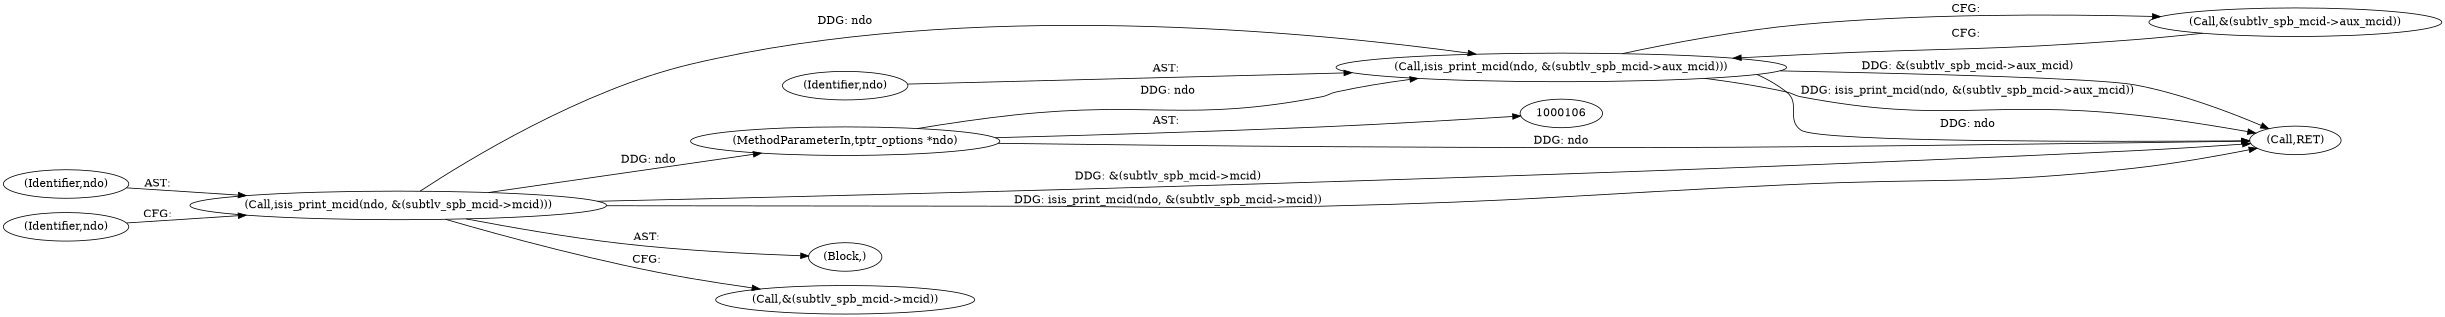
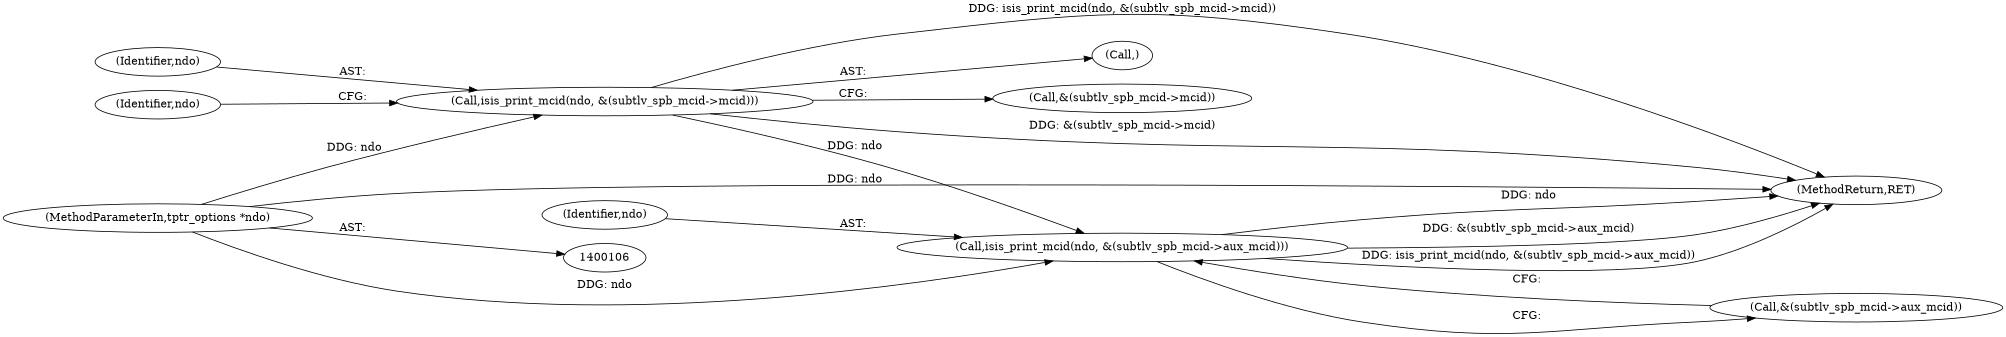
  digraph {
    rankdir=LR
    n1 [label="(Call,isis_print_mcid(ndo, &(subtlv_spb_mcid->aux_mcid)))"]
-   n2 [label="(Call,RET)"]
+   n2 [label="(MethodReturn,RET)"]
    n3 [label="(Call,&(subtlv_spb_mcid->aux_mcid))"]
-   n4 [label="(Block,)"]
+   n4 [label="(Call,)"]
    n5 [label="(Call,isis_print_mcid(ndo, &(subtlv_spb_mcid->mcid)))"]
    n6 [label="(Call,&(subtlv_spb_mcid->mcid))"]
    n7 [label="(MethodParameterIn,tptr_options *ndo)"]
-   1000106
+   1000106 [label=1400106]
    n9 [label="(Identifier,ndo)"]
    n10 [label="(Identifier,ndo)"]
    n11 [label="(Identifier,ndo)"]
    n1 -> n2 [label="DDG: isis_print_mcid(ndo, &(subtlv_spb_mcid->aux_mcid))"]
    n1 -> n2 [label="DDG: ndo"]
    n1 -> n2 [label="DDG: &(subtlv_spb_mcid->aux_mcid)"]
    n1 -> n3 [label="CFG: "]
    n3 -> n1 [label="CFG: "]
    n5 -> n1 [label="DDG: ndo"]
    n5 -> n2 [label="DDG: &(subtlv_spb_mcid->mcid)"]
    n5 -> n2 [label="DDG: isis_print_mcid(ndo, &(subtlv_spb_mcid->mcid))"]
    n5 -> n4 [label="AST: "]
    n5 -> n6 [label="CFG: "]
    n7 -> n1 [label="DDG: ndo"]
    n7 -> n2 [label="DDG: ndo"]
-   n5 -> n7 [label="DDG: ndo"]
+   n7 -> n5 [label="DDG: ndo"]
    n7 -> 1000106 [label="AST: "]
    n9 -> n5 [label="AST: "]
    n10 -> n1 [label="AST: "]
    n11 -> n5 [label="CFG: "]
  }
